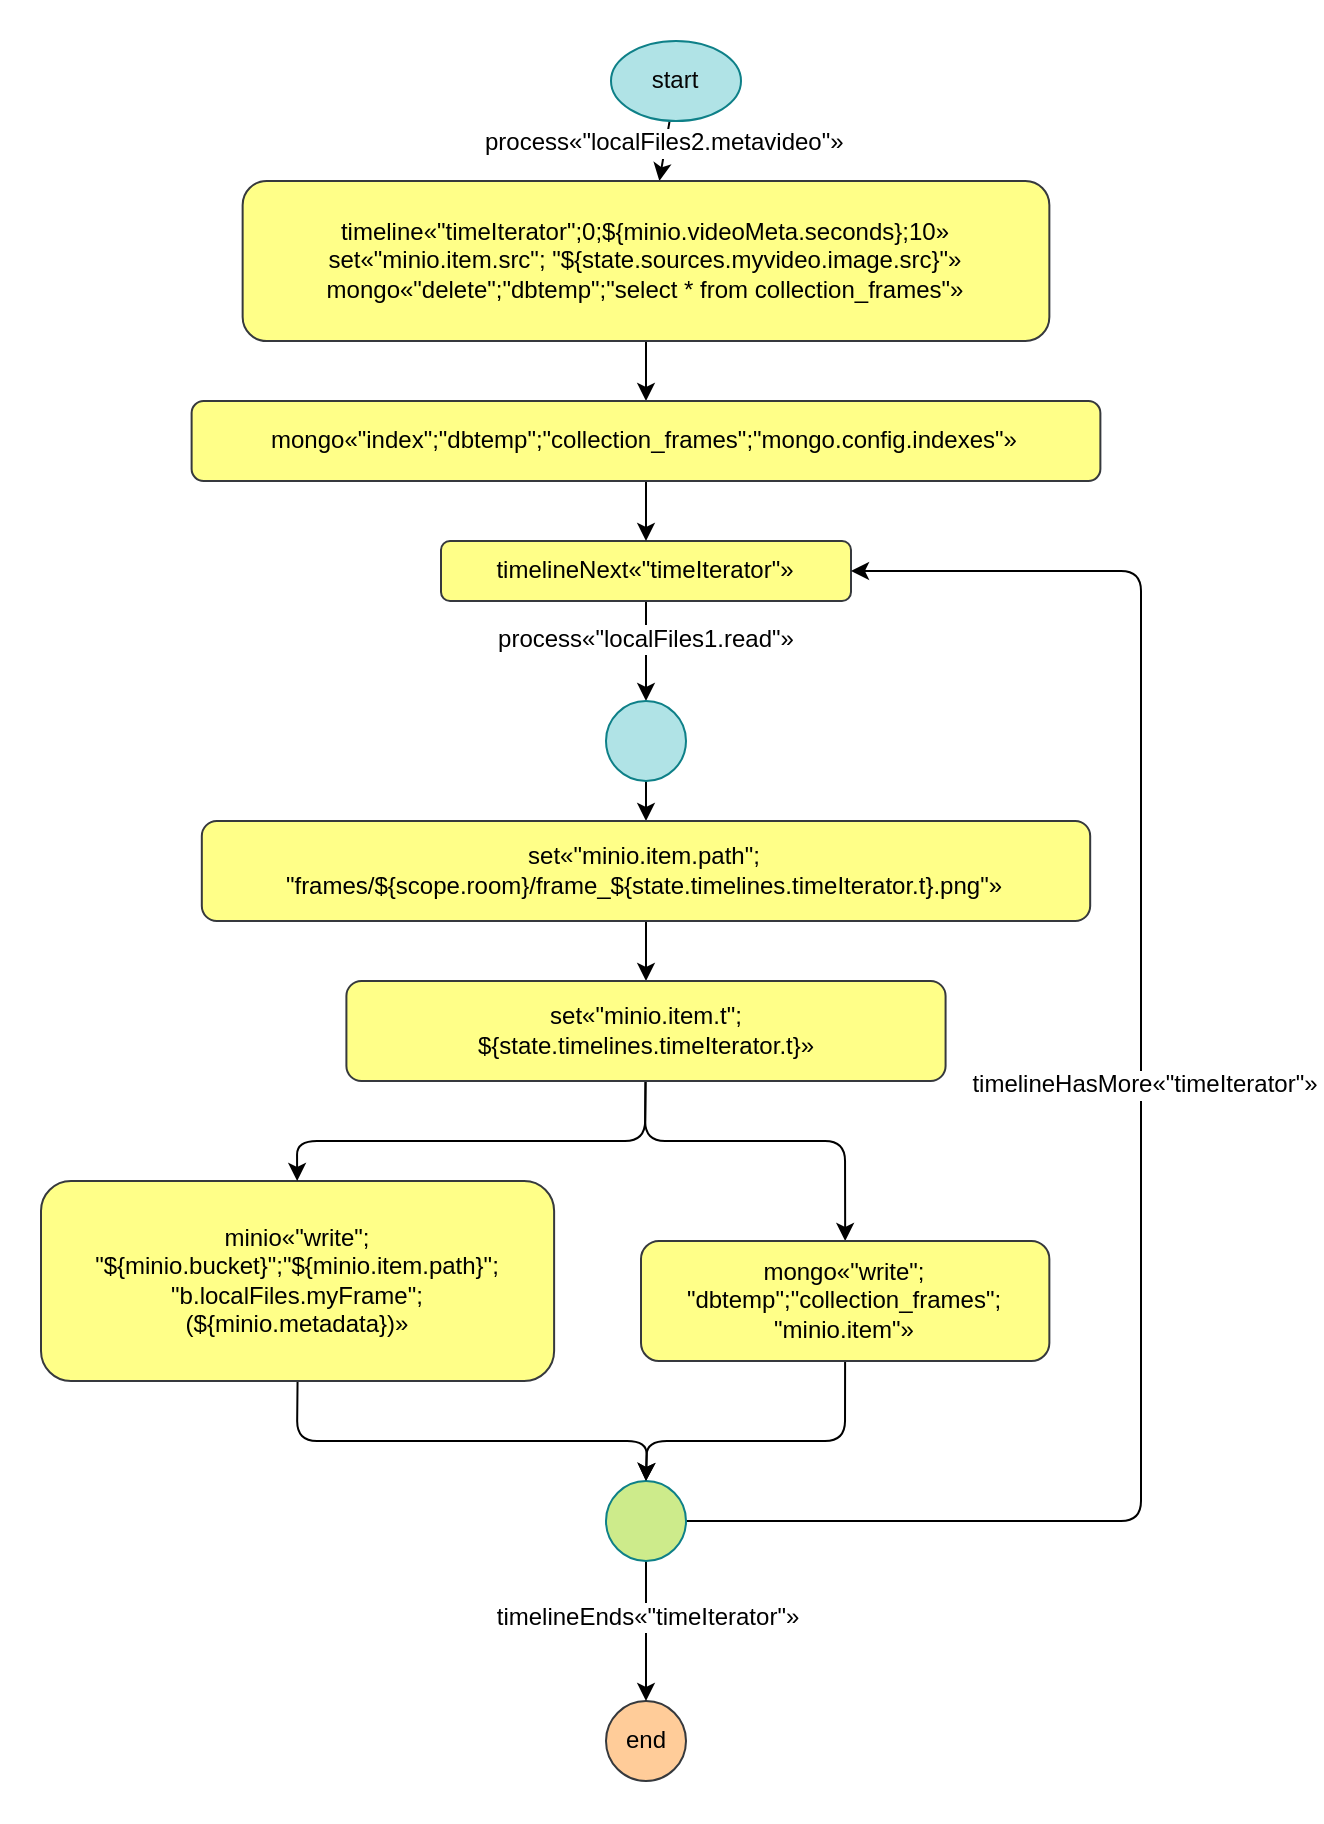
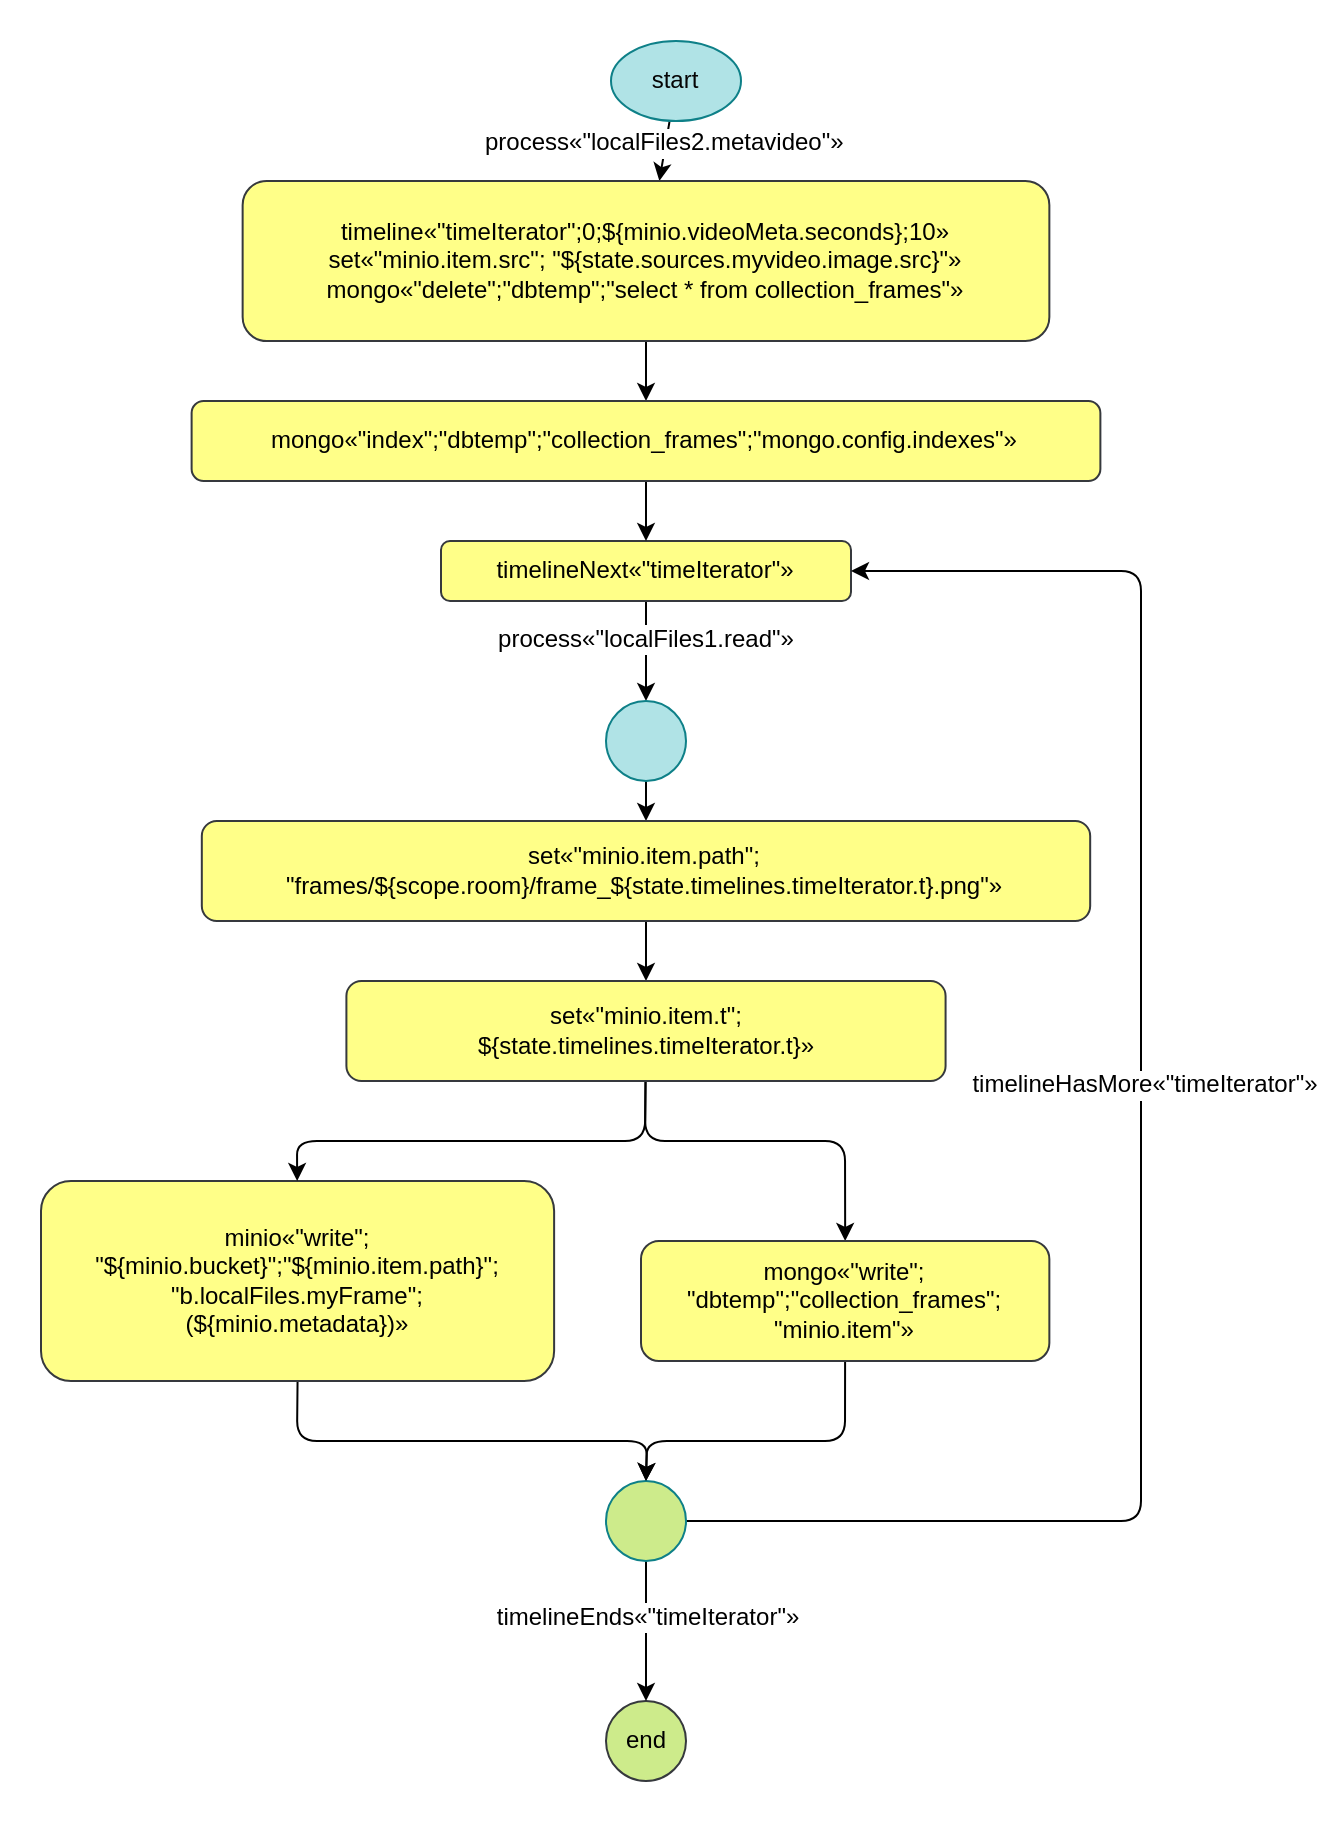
  <mxCell id="0" />
  <mxCell id="1" parent="0" />
  <mxCell id="2" style="edgeStyle=none;html=1;" parent="1" source="4" target="7" edge="1"><mxGeometry relative="1" as="geometry"><mxPoint x="324.995" y="110" as="targetPoint" /></mxGeometry></mxCell>
  <mxCell id="3" value="process«&quot;localFiles2.metavideo&quot;»" style="edgeLabel;align=center;verticalAlign=middle;resizable=0;points=[];fontSize=12;" parent="2" vertex="1" connectable="0"><mxGeometry x="-0.343" y="-1" relative="1" as="geometry"><mxPoint as="offset" /></mxGeometry></mxCell>
  <mxCell id="4" value="start" style="ellipse;whiteSpace=wrap;fillColor=#b0e3e6;strokeColor=#0e8088;fontColor=#050505;" parent="1" vertex="1"><mxGeometry x="305" y="20" width="65" height="40" as="geometry" /></mxCell>
- <mxCell id="5" value="end" style="ellipse;whiteSpace=wrap;fillColor=#ffcc99;strokeColor=#36393d;fontColor=#000000;" parent="1" vertex="1"><mxGeometry x="302.5" y="850" width="40" height="40" as="geometry" /></mxCell>
+ <mxCell id="5" value="end" style="ellipse;whiteSpace=wrap;fillColor=#cdeb8b;strokeColor=#36393d;fontColor=#000000;" parent="1" vertex="1"><mxGeometry x="302.5" y="850" width="40" height="40" as="geometry" /></mxCell>
  <mxCell id="6" style="edgeStyle=none;html=1;" parent="1" source="7" target="26" edge="1"><mxGeometry relative="1" as="geometry" /></mxCell>
  <mxCell id="7" value="timeline«&quot;timeIterator&quot;;0;${minio.videoMeta.seconds};10»&#10;set«&quot;minio.item.src&quot;; &quot;${state.sources.myvideo.image.src}&quot;»&#10;mongo«&quot;delete&quot;;&quot;dbtemp&quot;;&quot;select * from collection_frames&quot;»" style="rounded=1;whiteSpace=wrap;fillColor=#ffff88;strokeColor=#36393d;fontColor=#000000;" parent="1" vertex="1"><mxGeometry x="120.82" y="90" width="403.36" height="80" as="geometry" /></mxCell>
  <mxCell id="8" style="edgeStyle=none;html=1;" parent="1" source="10" target="13" edge="1"><mxGeometry relative="1" as="geometry" /></mxCell>
  <mxCell id="9" value="process«&quot;localFiles1.read&quot;»" style="edgeLabel;align=center;verticalAlign=middle;resizable=0;points=[];fontSize=12;" parent="8" vertex="1" connectable="0"><mxGeometry x="-0.271" relative="1" as="geometry"><mxPoint as="offset" /></mxGeometry></mxCell>
  <mxCell id="10" value="timelineNext«&quot;timeIterator&quot;»" style="rounded=1;whiteSpace=wrap;fillColor=#ffff88;strokeColor=#36393d;fontColor=#000000;" parent="1" vertex="1"><mxGeometry x="220" y="270" width="205" height="30" as="geometry" /></mxCell>
  <mxCell id="11" style="edgeStyle=none;html=1;entryX=0.5;entryY=0;entryDx=0;entryDy=0;fontSize=12;exitX=0.5;exitY=1;exitDx=0;exitDy=0;" parent="1" source="19" target="18" edge="1"><mxGeometry relative="1" as="geometry"><Array as="points"><mxPoint x="148" y="720" /><mxPoint x="323" y="720" /></Array></mxGeometry></mxCell>
  <mxCell id="12" style="edgeStyle=none;html=1;fontSize=12;" parent="1" source="13" target="21" edge="1"><mxGeometry relative="1" as="geometry" /></mxCell>
  <mxCell id="13" value="" style="ellipse;whiteSpace=wrap;html=1;fillColor=#b0e3e6;strokeColor=#0e8088;fontColor=#050505;" parent="1" vertex="1"><mxGeometry x="302.5" y="350" width="40" height="40" as="geometry" /></mxCell>
  <mxCell id="14" style="edgeStyle=none;html=1;fontSize=12;" parent="1" source="18" target="5" edge="1"><mxGeometry relative="1" as="geometry" /></mxCell>
  <mxCell id="15" value="timelineEnds«&quot;timeIterator&quot;»" style="edgeLabel;align=center;verticalAlign=middle;resizable=0;points=[];fontSize=12;" parent="14" vertex="1" connectable="0"><mxGeometry x="-0.242" y="1" relative="1" as="geometry"><mxPoint as="offset" /></mxGeometry></mxCell>
  <mxCell id="16" style="edgeStyle=none;html=1;entryX=1;entryY=0.5;entryDx=0;entryDy=0;fontSize=12;" parent="1" source="18" target="10" edge="1"><mxGeometry relative="1" as="geometry"><Array as="points"><mxPoint x="570" y="760" /><mxPoint x="570" y="285" /></Array></mxGeometry></mxCell>
  <mxCell id="17" value="timelineHasMore«&quot;timeIterator&quot;»" style="edgeLabel;align=center;verticalAlign=middle;resizable=0;points=[];fontSize=12;" parent="16" vertex="1" connectable="0"><mxGeometry x="0.161" y="-2" relative="1" as="geometry"><mxPoint y="45" as="offset" /></mxGeometry></mxCell>
  <mxCell id="18" value="" style="ellipse;whiteSpace=wrap;html=1;fillColor=#CDEB8B;strokeColor=#0e8088;fontColor=#050505;" parent="1" vertex="1"><mxGeometry x="302.5" y="740" width="40" height="40" as="geometry" /></mxCell>
  <mxCell id="19" value="minio«&quot;write&quot;;&#10;&quot;${minio.bucket}&quot;;&quot;${minio.item.path}&quot;;&#10;&quot;b.localFiles.myFrame&quot;;&#10;(${minio.metadata})»" style="rounded=1;whiteSpace=wrap;fillColor=#ffff88;strokeColor=#36393d;fontColor=#000000;" parent="1" vertex="1"><mxGeometry x="20" y="590" width="256.56" height="100" as="geometry" /></mxCell>
  <mxCell id="20" style="edgeStyle=none;html=1;fontSize=12;" parent="1" source="21" target="24" edge="1"><mxGeometry relative="1" as="geometry" /></mxCell>
  <mxCell id="21" value="set«&quot;minio.item.path&quot;;&#10;&quot;frames/${scope.room}/frame_${state.timelines.timeIterator.t}.png&quot;»" style="rounded=1;whiteSpace=wrap;fillColor=#ffff88;strokeColor=#36393d;fontColor=#000000;" parent="1" vertex="1"><mxGeometry x="100.41" y="410" width="444.18" height="50" as="geometry" /></mxCell>
  <mxCell id="22" style="edgeStyle=none;html=1;fontSize=12;" parent="1" source="24" target="19" edge="1"><mxGeometry relative="1" as="geometry"><Array as="points"><mxPoint x="322" y="570" /><mxPoint x="148" y="570" /></Array></mxGeometry></mxCell>
  <mxCell id="23" style="edgeStyle=none;html=1;entryX=0.5;entryY=0;entryDx=0;entryDy=0;fontSize=12;" parent="1" source="24" target="28" edge="1"><mxGeometry relative="1" as="geometry"><Array as="points"><mxPoint x="322" y="570" /><mxPoint x="422" y="570" /></Array></mxGeometry></mxCell>
  <mxCell id="24" value="set«&quot;minio.item.t&quot;;&#10;${state.timelines.timeIterator.t}»" style="rounded=1;whiteSpace=wrap;fillColor=#ffff88;strokeColor=#36393d;fontColor=#000000;" parent="1" vertex="1"><mxGeometry x="172.7" y="490" width="299.59" height="50" as="geometry" /></mxCell>
  <mxCell id="25" style="edgeStyle=none;html=1;entryX=0.5;entryY=0;entryDx=0;entryDy=0;fontSize=12;" parent="1" source="26" target="10" edge="1"><mxGeometry relative="1" as="geometry" /></mxCell>
  <mxCell id="26" value="mongo«&quot;index&quot;;&quot;dbtemp&quot;;&quot;collection_frames&quot;;&quot;mongo.config.indexes&quot;»" style="rounded=1;whiteSpace=wrap;fillColor=#ffff88;strokeColor=#36393d;fontColor=#000000;" parent="1" vertex="1"><mxGeometry x="95.31" y="200" width="454.38" height="40" as="geometry" /></mxCell>
  <mxCell id="27" style="edgeStyle=none;html=1;entryX=0.5;entryY=0;entryDx=0;entryDy=0;fontSize=12;" parent="1" source="28" target="18" edge="1"><mxGeometry relative="1" as="geometry"><Array as="points"><mxPoint x="422" y="720" /><mxPoint x="323" y="720" /></Array></mxGeometry></mxCell>
  <mxCell id="28" value="mongo«&quot;write&quot;;&#10;&quot;dbtemp&quot;;&quot;collection_frames&quot;;&#10;&quot;minio.item&quot;»" style="rounded=1;whiteSpace=wrap;fillColor=#ffff88;strokeColor=#36393d;fontColor=#000000;" parent="1" vertex="1"><mxGeometry x="320" y="620" width="204.18" height="60" as="geometry" /></mxCell>
